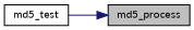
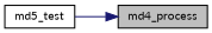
  digraph {
    rankdir=RL
    fontname=Lato
    node [color=black fontname=Lato fontsize=10 shape=record style=filled]
-   n1 [fillcolor=grey75 fontcolor=black height=0.2 label=md5_process width=0.4]
+   n1 [fillcolor=grey75 fontcolor=black height=0.2 label=md4_process width=0.4]
    n2 [fillcolor=white height=0.2 label=md5_test width=0.4]
    n1 -> n2 [color=midnightblue dir=back fontname=Lato fontsize=10 labelfontname=Helvetica labelfontsize=10 style=solid]
  }
